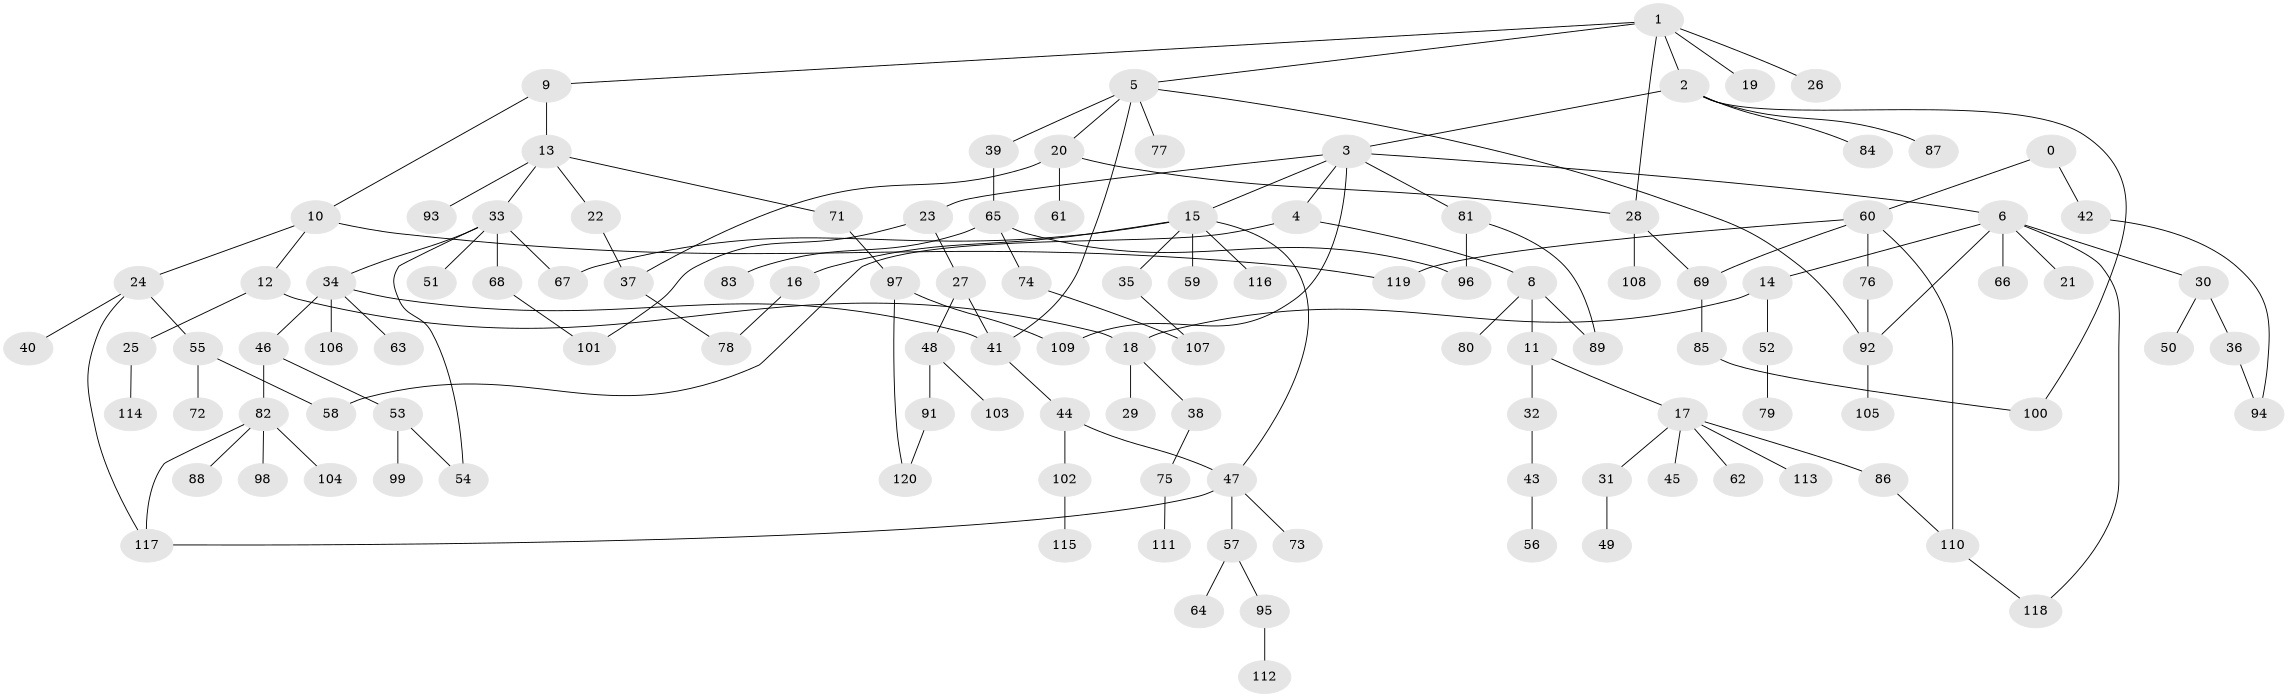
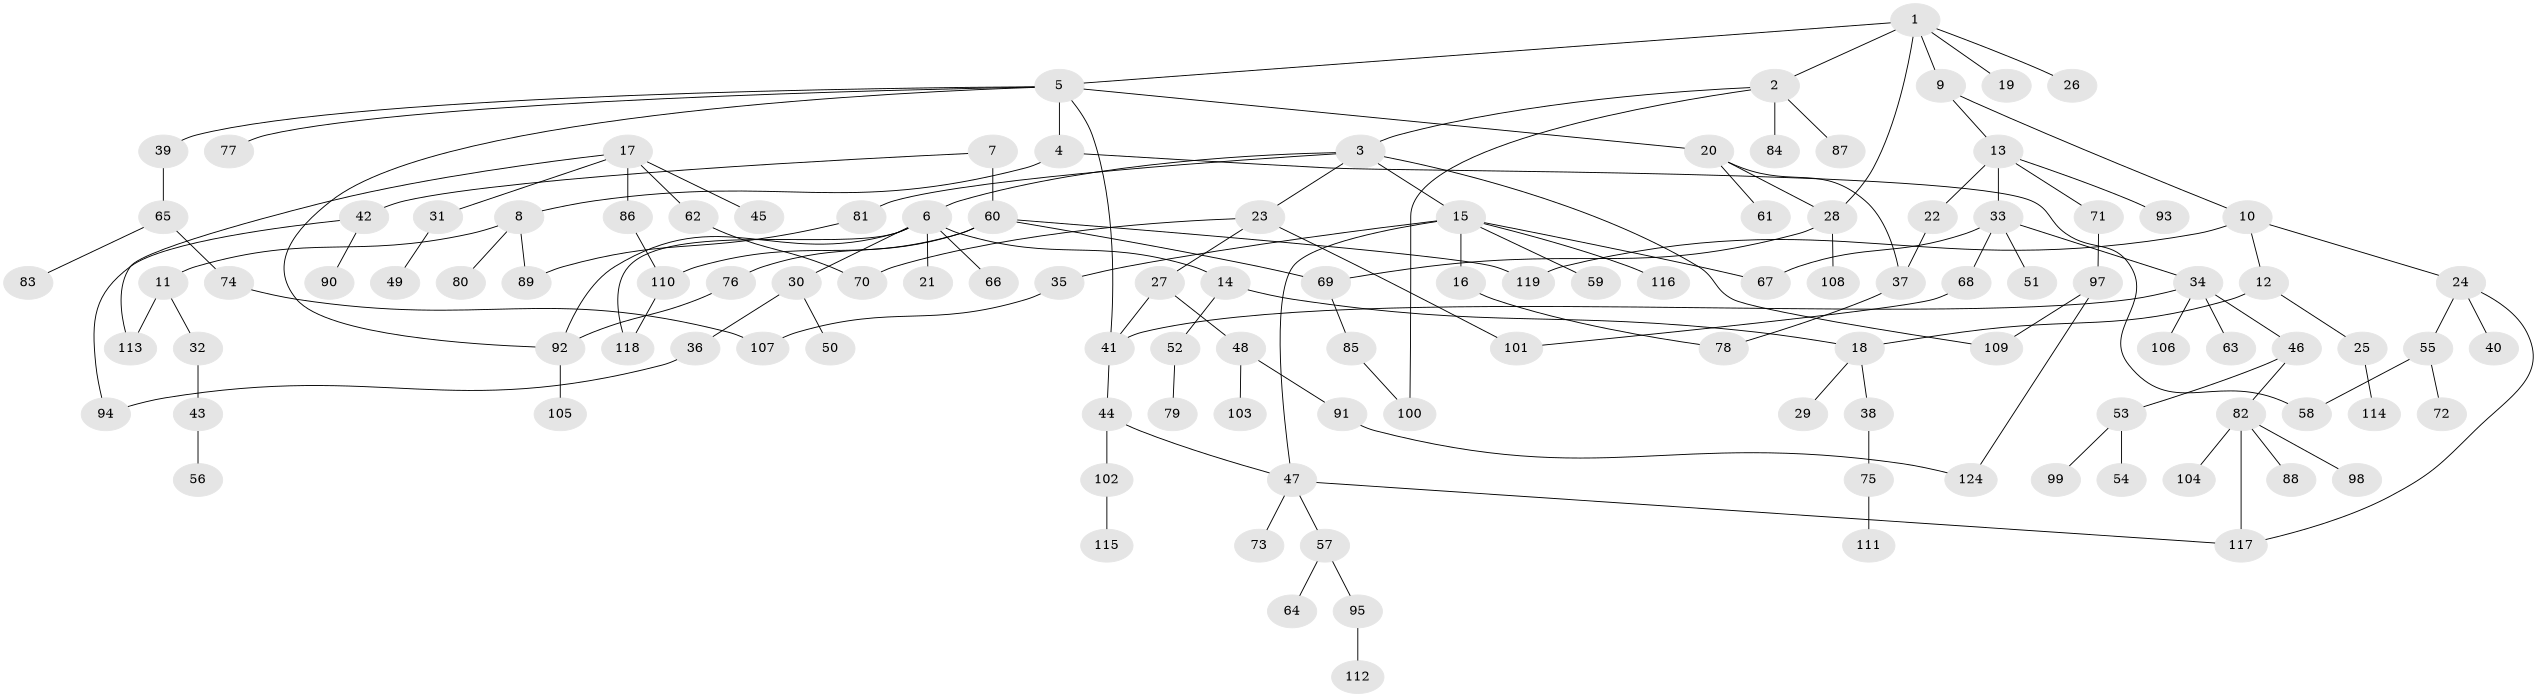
  graph {
    node [color=gray90 style=filled]
    1
    2
    5
    9
    19
    26
    28
    3
    84
    87
    100
    20
    39
    41
    77
    92
    10
    13
    69
    108
    4
    6
    15
    23
    81
    109
    8
    58
    14
    21
    30
    66
    118
    16
    35
    47
    59
    67
    116
    27
+   70
    101
    89
-   96
-   7 [label=0]
+   7
    42
    60
    11
    80
    37
    61
    65
    44
    105
    18
    52
    36
    50
    94
+   90
    119
    76
    110
    17
    32
    12
    24
    22
    33
    71
    93
    25
    40
    55
    117
    31
    45
    62
    86
    113
    43
    29
    38
    114
    34
    51
    54
    68
    97
    79
    78
    107
    57
    73
    49
    75
    48
    72
    91
    103
    85
    56
    46
    63
    106
    53
    82
    111
    74
    83
    102
    115
    99
    88
    98
    104
    64
    95
-   120
+   120 [label=124]
    112
    1 -- 2
    1 -- 5
    1 -- 9
    1 -- 19
    1 -- 26
    1 -- 28
    2 -- 3
    2 -- 84
    2 -- 87
    2 -- 100
    5 -- 20
    5 -- 39
    5 -- 41
    5 -- 77
    5 -- 92
    9 -- 10
    9 -- 13
    28 -- 69
    28 -- 108
-   3 -- 4
+   5 -- 4
    3 -- 6
    3 -- 15
    3 -- 23
    3 -- 81
    3 -- 109
    20 -- 28
    20 -- 37
    20 -- 61
    39 -- 65
    41 -- 44
    92 -- 105
    10 -- 119
    10 -- 12
    10 -- 24
    13 -- 22
    13 -- 33
    13 -- 71
    13 -- 93
    69 -- 85
    4 -- 8
    4 -- 58
    6 -- 92
    6 -- 14
    6 -- 21
    6 -- 30
    6 -- 66
    6 -- 118
    15 -- 16
    15 -- 35
    15 -- 47
    15 -- 59
    15 -- 67
    15 -- 116
    23 -- 27
+   23 -- 70
    23 -- 101
    81 -- 89
-   81 -- 96
    8 -- 89
    8 -- 11
    8 -- 80
    14 -- 18
    14 -- 52
    30 -- 36
    30 -- 50
    16 -- 78
    35 -- 107
    47 -- 117
    47 -- 57
    47 -- 73
    27 -- 41
    27 -- 48
    7 -- 42
    7 -- 60
    42 -- 94
+   42 -- 90
    60 -- 69
    60 -- 119
    60 -- 76
    60 -- 110
-   11 -- 17
+   11 -- 113
    11 -- 32
    37 -- 78
-   65 -- 96
    65 -- 74
    65 -- 83
    44 -- 47
    44 -- 102
    18 -- 29
    18 -- 38
    52 -- 79
    36 -- 94
    76 -- 92
    110 -- 118
    17 -- 31
    17 -- 45
    17 -- 62
    17 -- 86
    17 -- 113
    32 -- 43
    12 -- 18
    12 -- 25
    24 -- 40
    24 -- 55
    24 -- 117
    22 -- 37
    33 -- 67
    33 -- 34
    33 -- 51
-   33 -- 54
    33 -- 68
    71 -- 97
    25 -- 114
    55 -- 58
    55 -- 72
    31 -- 49
+   62 -- 70
    86 -- 110
    43 -- 56
    38 -- 75
    34 -- 41
    34 -- 46
    34 -- 63
    34 -- 106
    68 -- 101
    97 -- 109
    97 -- 120
    57 -- 64
    57 -- 95
    75 -- 111
    48 -- 91
    48 -- 103
    91 -- 120
    85 -- 100
    46 -- 53
    46 -- 82
    53 -- 54
    53 -- 99
    82 -- 117
    82 -- 88
    82 -- 98
    82 -- 104
    74 -- 107
    102 -- 115
    95 -- 112
  }
